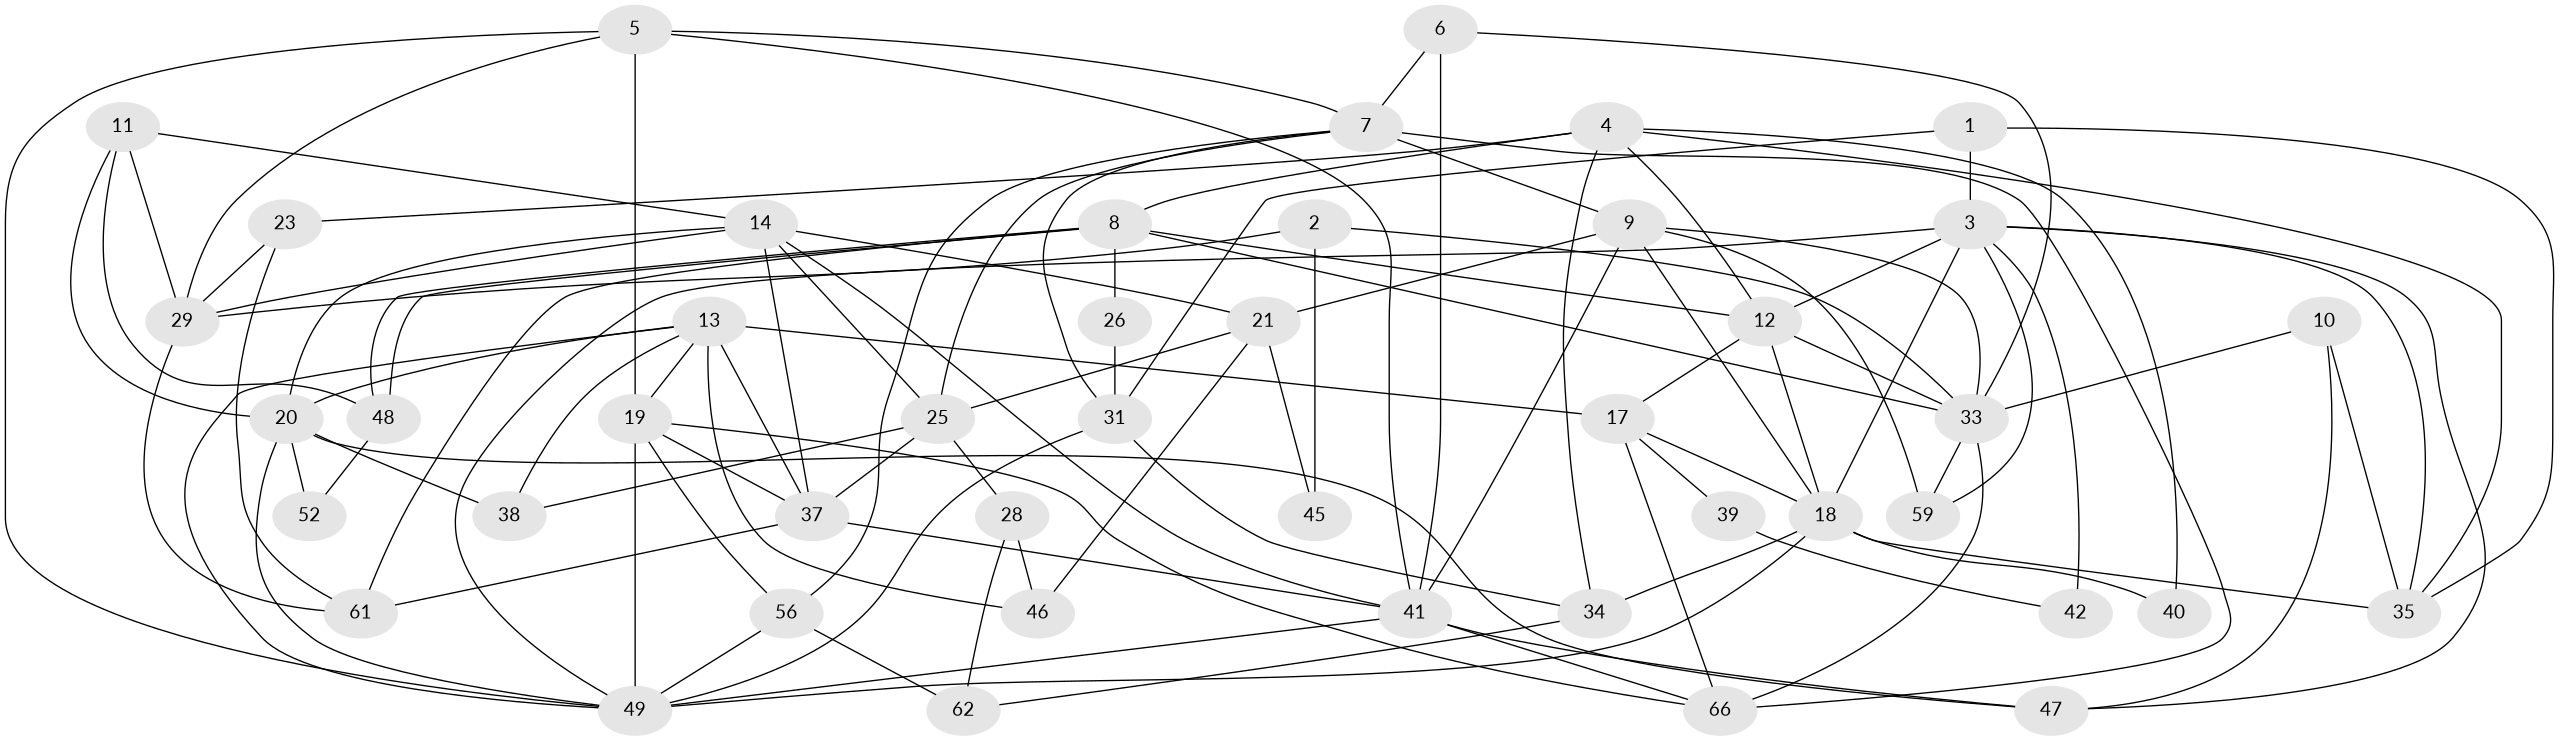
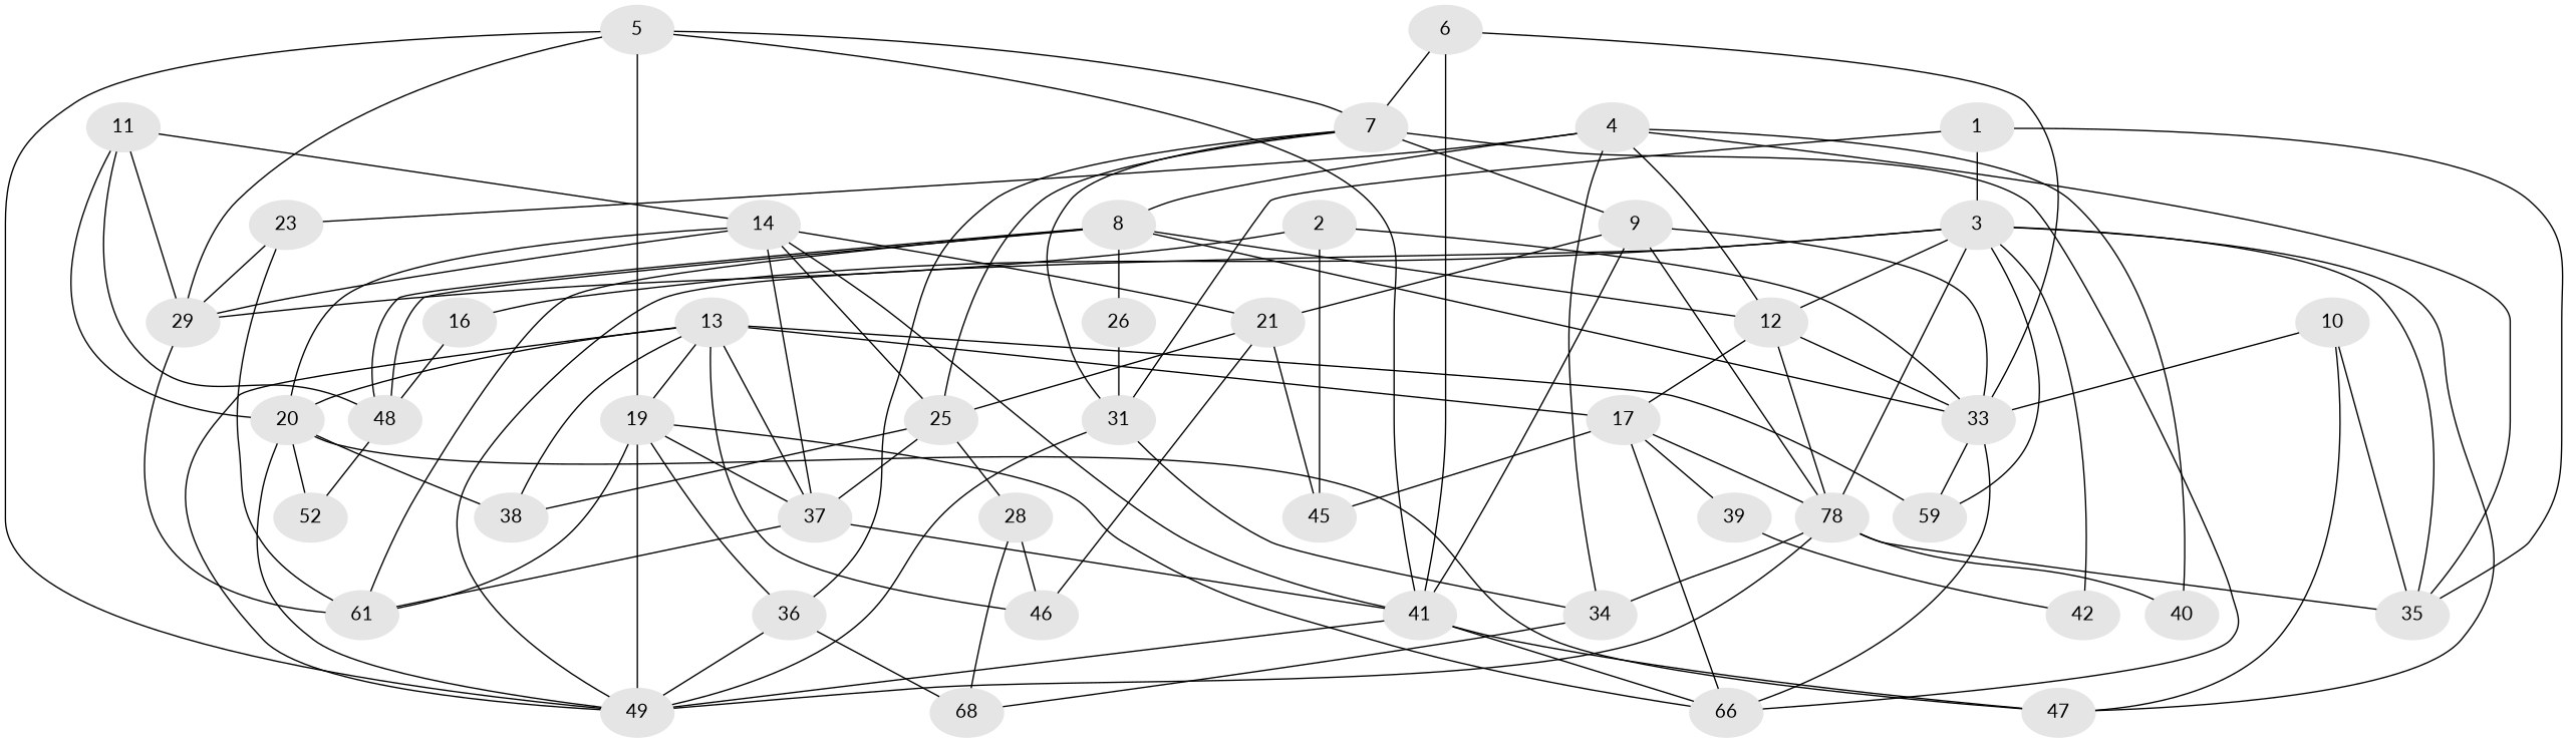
  graph {
    fontname=Lato
    node [color=gray90 fontname=Lato style=filled]
    edge [fontname=Lato]
    3 [super="+65"]
    35 [super="+44"]
    12 [super="+64"]
-   18 [super="+56"]
+   16
+   18 [super="+56" label=78]
    42
    47 [super="+68"]
    49 [super="+55"]
    59
    1
    31
    34
    29 [super="+51"]
    61
    2
    33 [super="+63"]
    45
    66
    17
    48
    40
    8 [super="+30"]
    26
    4
    23
-   62
+   62 [label=68]
    5 [super="+57"]
    7 [super="+15"]
    19 [super="+22"]
    41 [super="+58"]
    9
    25 [super="+27"]
-   36 [label=56]
+   36
    37 [super="+53"]
    6
    21 [super="+43"]
    38
    28
    52
    46 [super="+60"]
    10
    11 [super="+32"]
    14 [super="+67"]
    20 [super="+54"]
    39
    13 [super="+50"]
    3 -- 35
    3 -- 12
+   3 -- 16
    3 -- 18
    3 -- 42
    3 -- 47
    3 -- 49
    3 -- 59 [weight=2]
    12 -- 18
    12 -- 33
    12 -- 17
+   16 -- 48
    18 -- 35
    18 -- 49
    18 -- 34
    18 -- 40
    1 -- 3
    1 -- 35
    1 -- 31
    31 -- 49
    31 -- 34
    34 -- 62
    29 -- 61
    2 -- 29
    2 -- 33
    2 -- 45
    33 -- 59
    33 -- 66
    17 -- 18
+   17 -- 45
    17 -- 66
    17 -- 39
    48 -- 52
    8 -- 12
    8 -- 61
    8 -- 33
    8 -- 48
    8 -- 48
    8 -- 26
    26 -- 31
    4 -- 35
    4 -- 12
    4 -- 34
    4 -- 40
    4 -- 8
    4 -- 23
    23 -- 29
    23 -- 61
    5 -- 49
    5 -- 29
    5 -- 7
    5 -- 19
    5 -- 41
    7 -- 31
    7 -- 66
    7 -- 9
    7 -- 25
    7 -- 36
    19 -- 49
+   19 -- 61
    19 -- 66
    19 -- 36
    19 -- 37
    41 -- 47
    41 -- 49
    41 -- 66
    9 -- 18
    9 -- 33
    9 -- 41
    9 -- 21
    25 -- 37
    25 -- 38
    25 -- 28
    36 -- 49
    36 -- 62
    37 -- 61
    37 -- 41
    6 -- 33
    6 -- 7
    6 -- 41
    21 -- 45
    21 -- 25
    21 -- 46
    28 -- 62
    28 -- 46
    10 -- 35
    10 -- 47
    10 -- 33
    11 -- 29
    11 -- 48
    11 -- 14
    11 -- 20
    14 -- 29
    14 -- 41
    14 -- 25
    14 -- 37
    14 -- 21
    14 -- 20
    20 -- 47
    20 -- 49
    20 -- 38
    20 -- 52
    39 -- 42
    13 -- 49
-   9 -- 59
+   13 -- 59
    13 -- 17
    13 -- 19
    13 -- 37
    13 -- 38
    13 -- 46
    13 -- 20
  }
